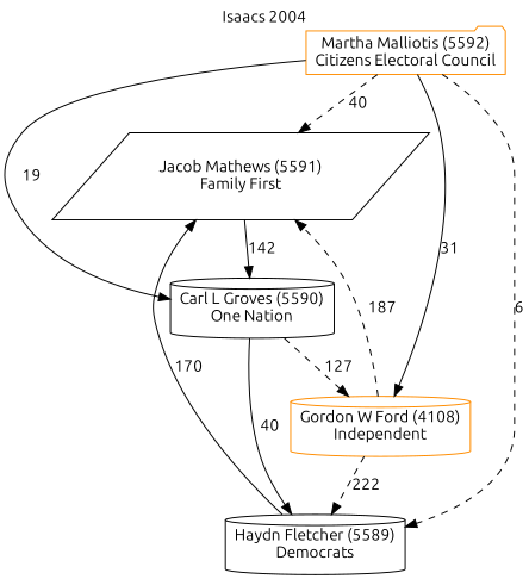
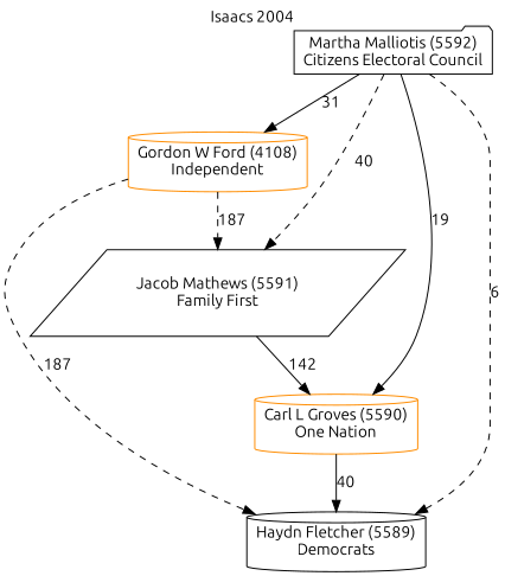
  digraph {
    fontname=Ubuntu
    label="Isaacs 2004"
    labelloc=t
    mclimit=10
    node [color=black fontname=Ubuntu shape=cylinder]
    edge [fontname=Ubuntu style=solid]
    n1 [label="Jacob Mathews (5591)\nFamily First" shape=parallelogram]
-   n2 [label="Carl L Groves (5590)\nOne Nation"]
+   n2 [color=darkorange label="Carl L Groves (5590)\nOne Nation"]
    n3 [label="Haydn Fletcher (5589)\nDemocrats"]
    n4 [color=darkorange label="Gordon W Ford (4108)\nIndependent"]
-   n5 [color=darkorange label="Martha Malliotis (5592)\nCitizens Electoral Council" shape=folder]
+   n5 [label="Martha Malliotis (5592)\nCitizens Electoral Council" shape=folder]
    n1 -> n2 [label=142]
    n2 -> n3 [label=40]
-   n2 -> n4 [label=127 style=dashed]
-   n3 -> n1 [label=170]
    n4 -> n1 [label=187 style=dashed]
-   n4 -> n3 [label=222 style=dashed]
+   n4 -> n3 [label=187 style=dashed]
    n5 -> n1 [label=40 style=dashed]
    n5 -> n2 [label=19]
    n5 -> n3 [label=6 style=dashed]
    n5 -> n4 [label=31]
  }
